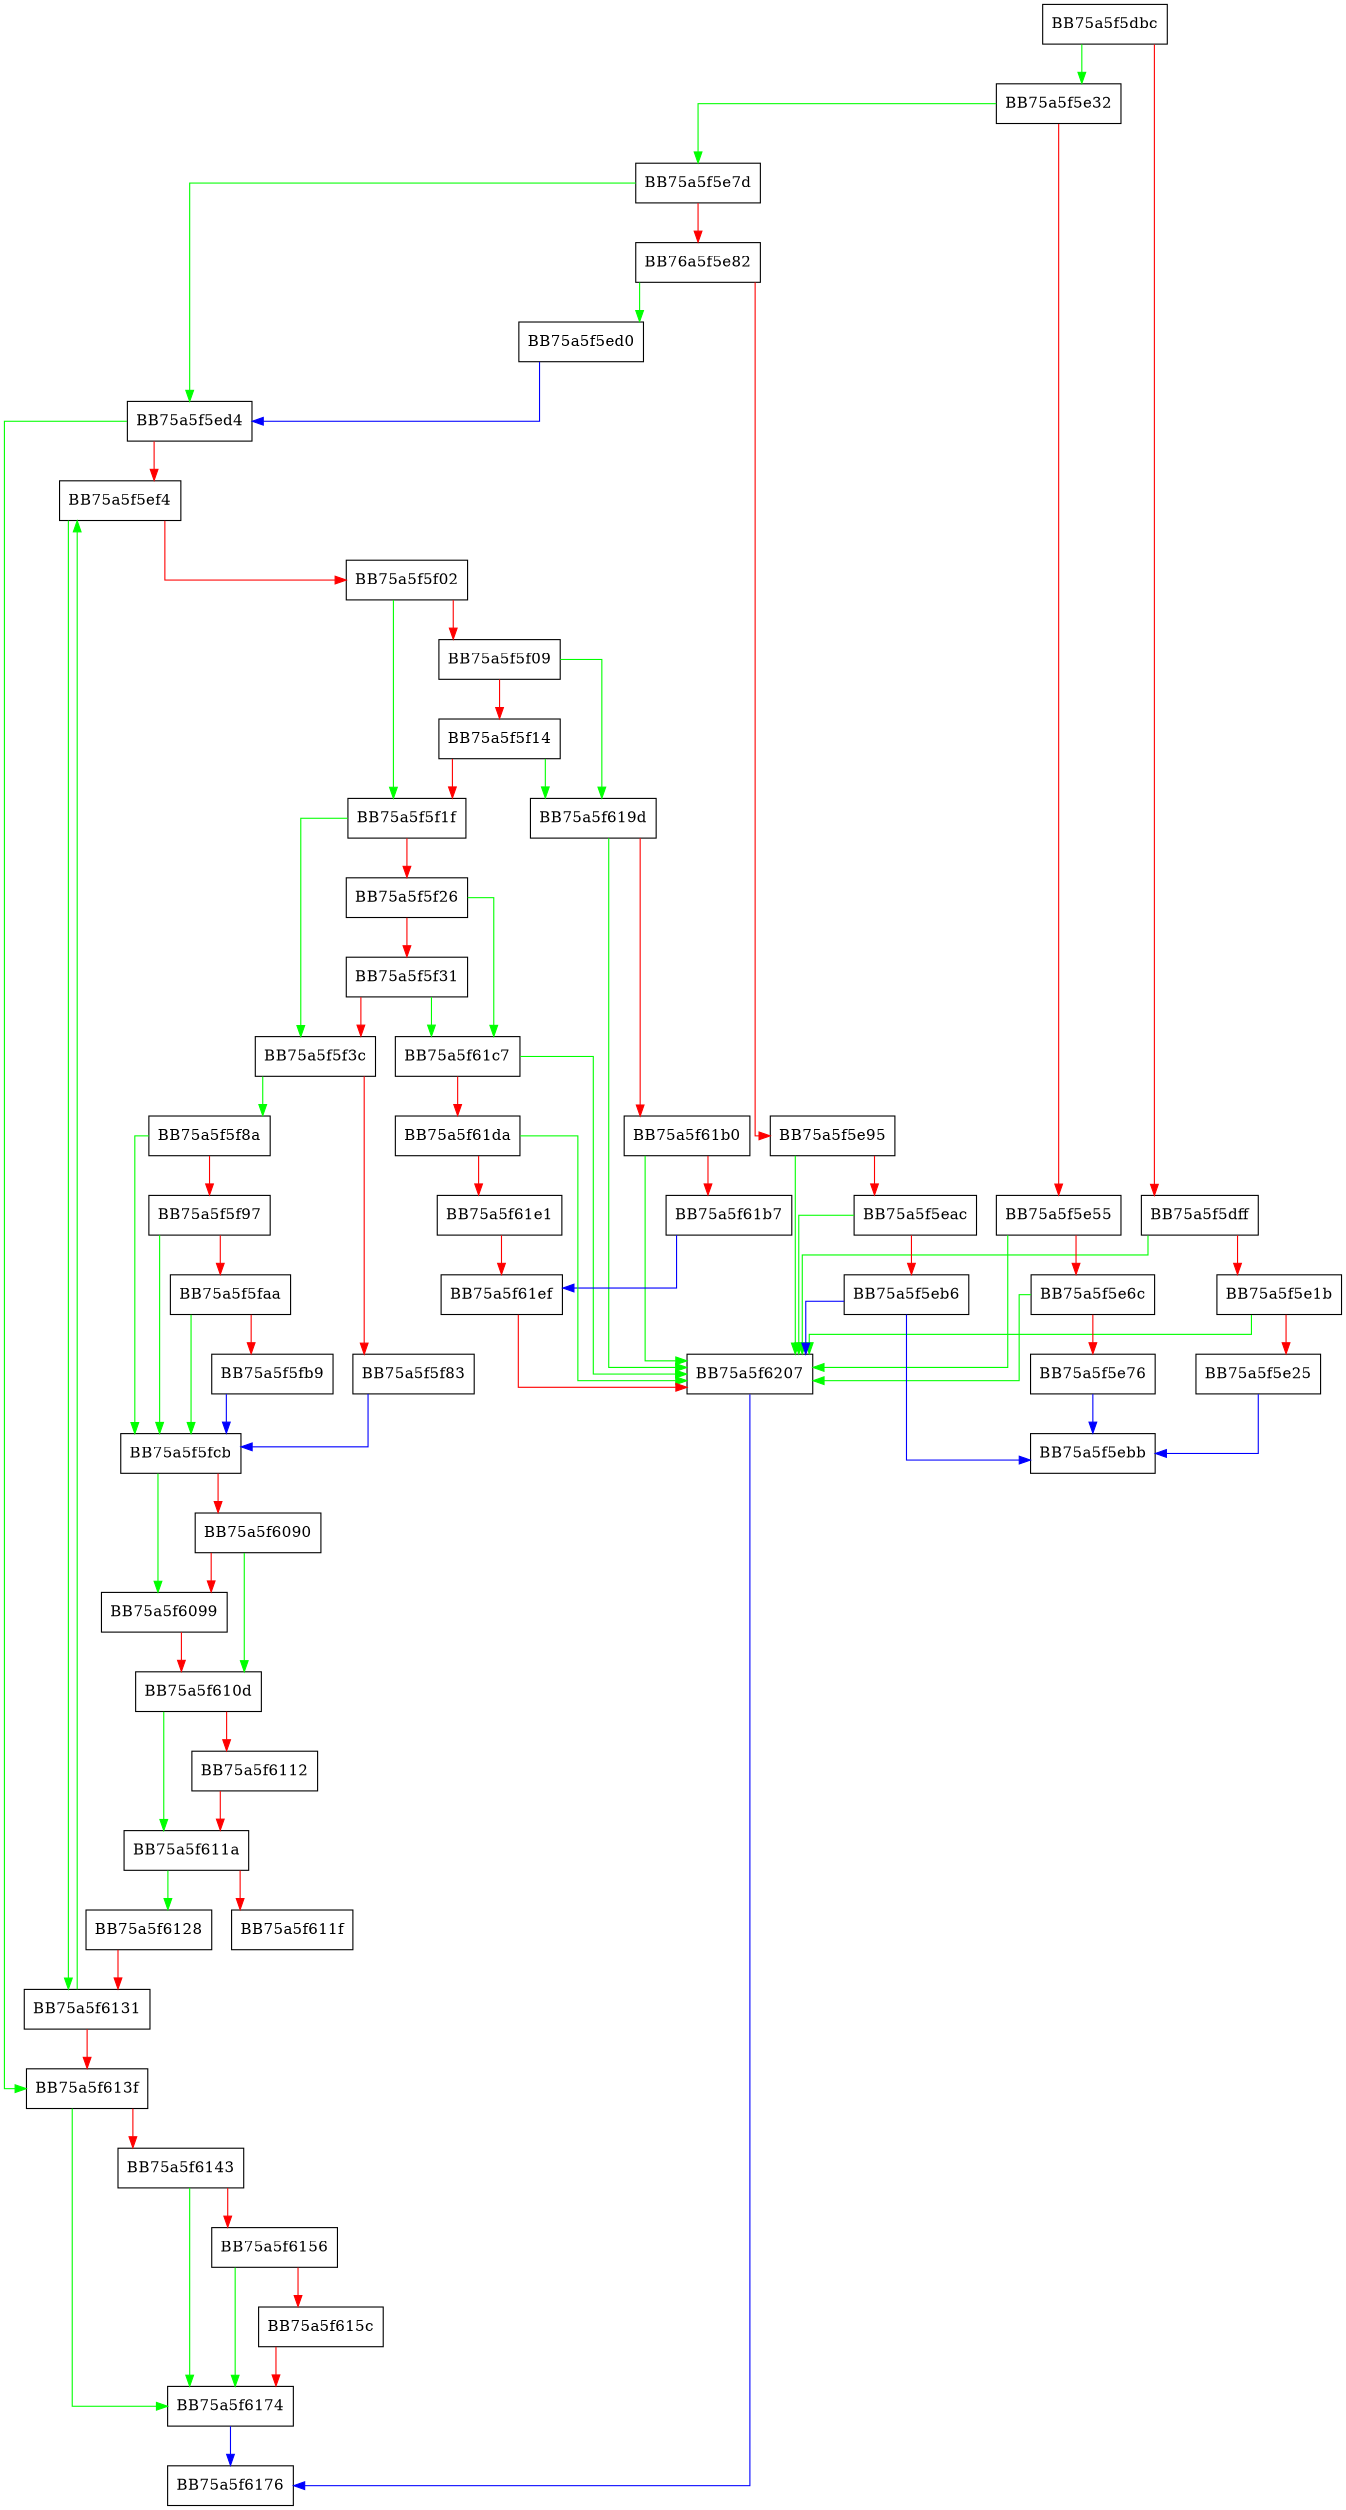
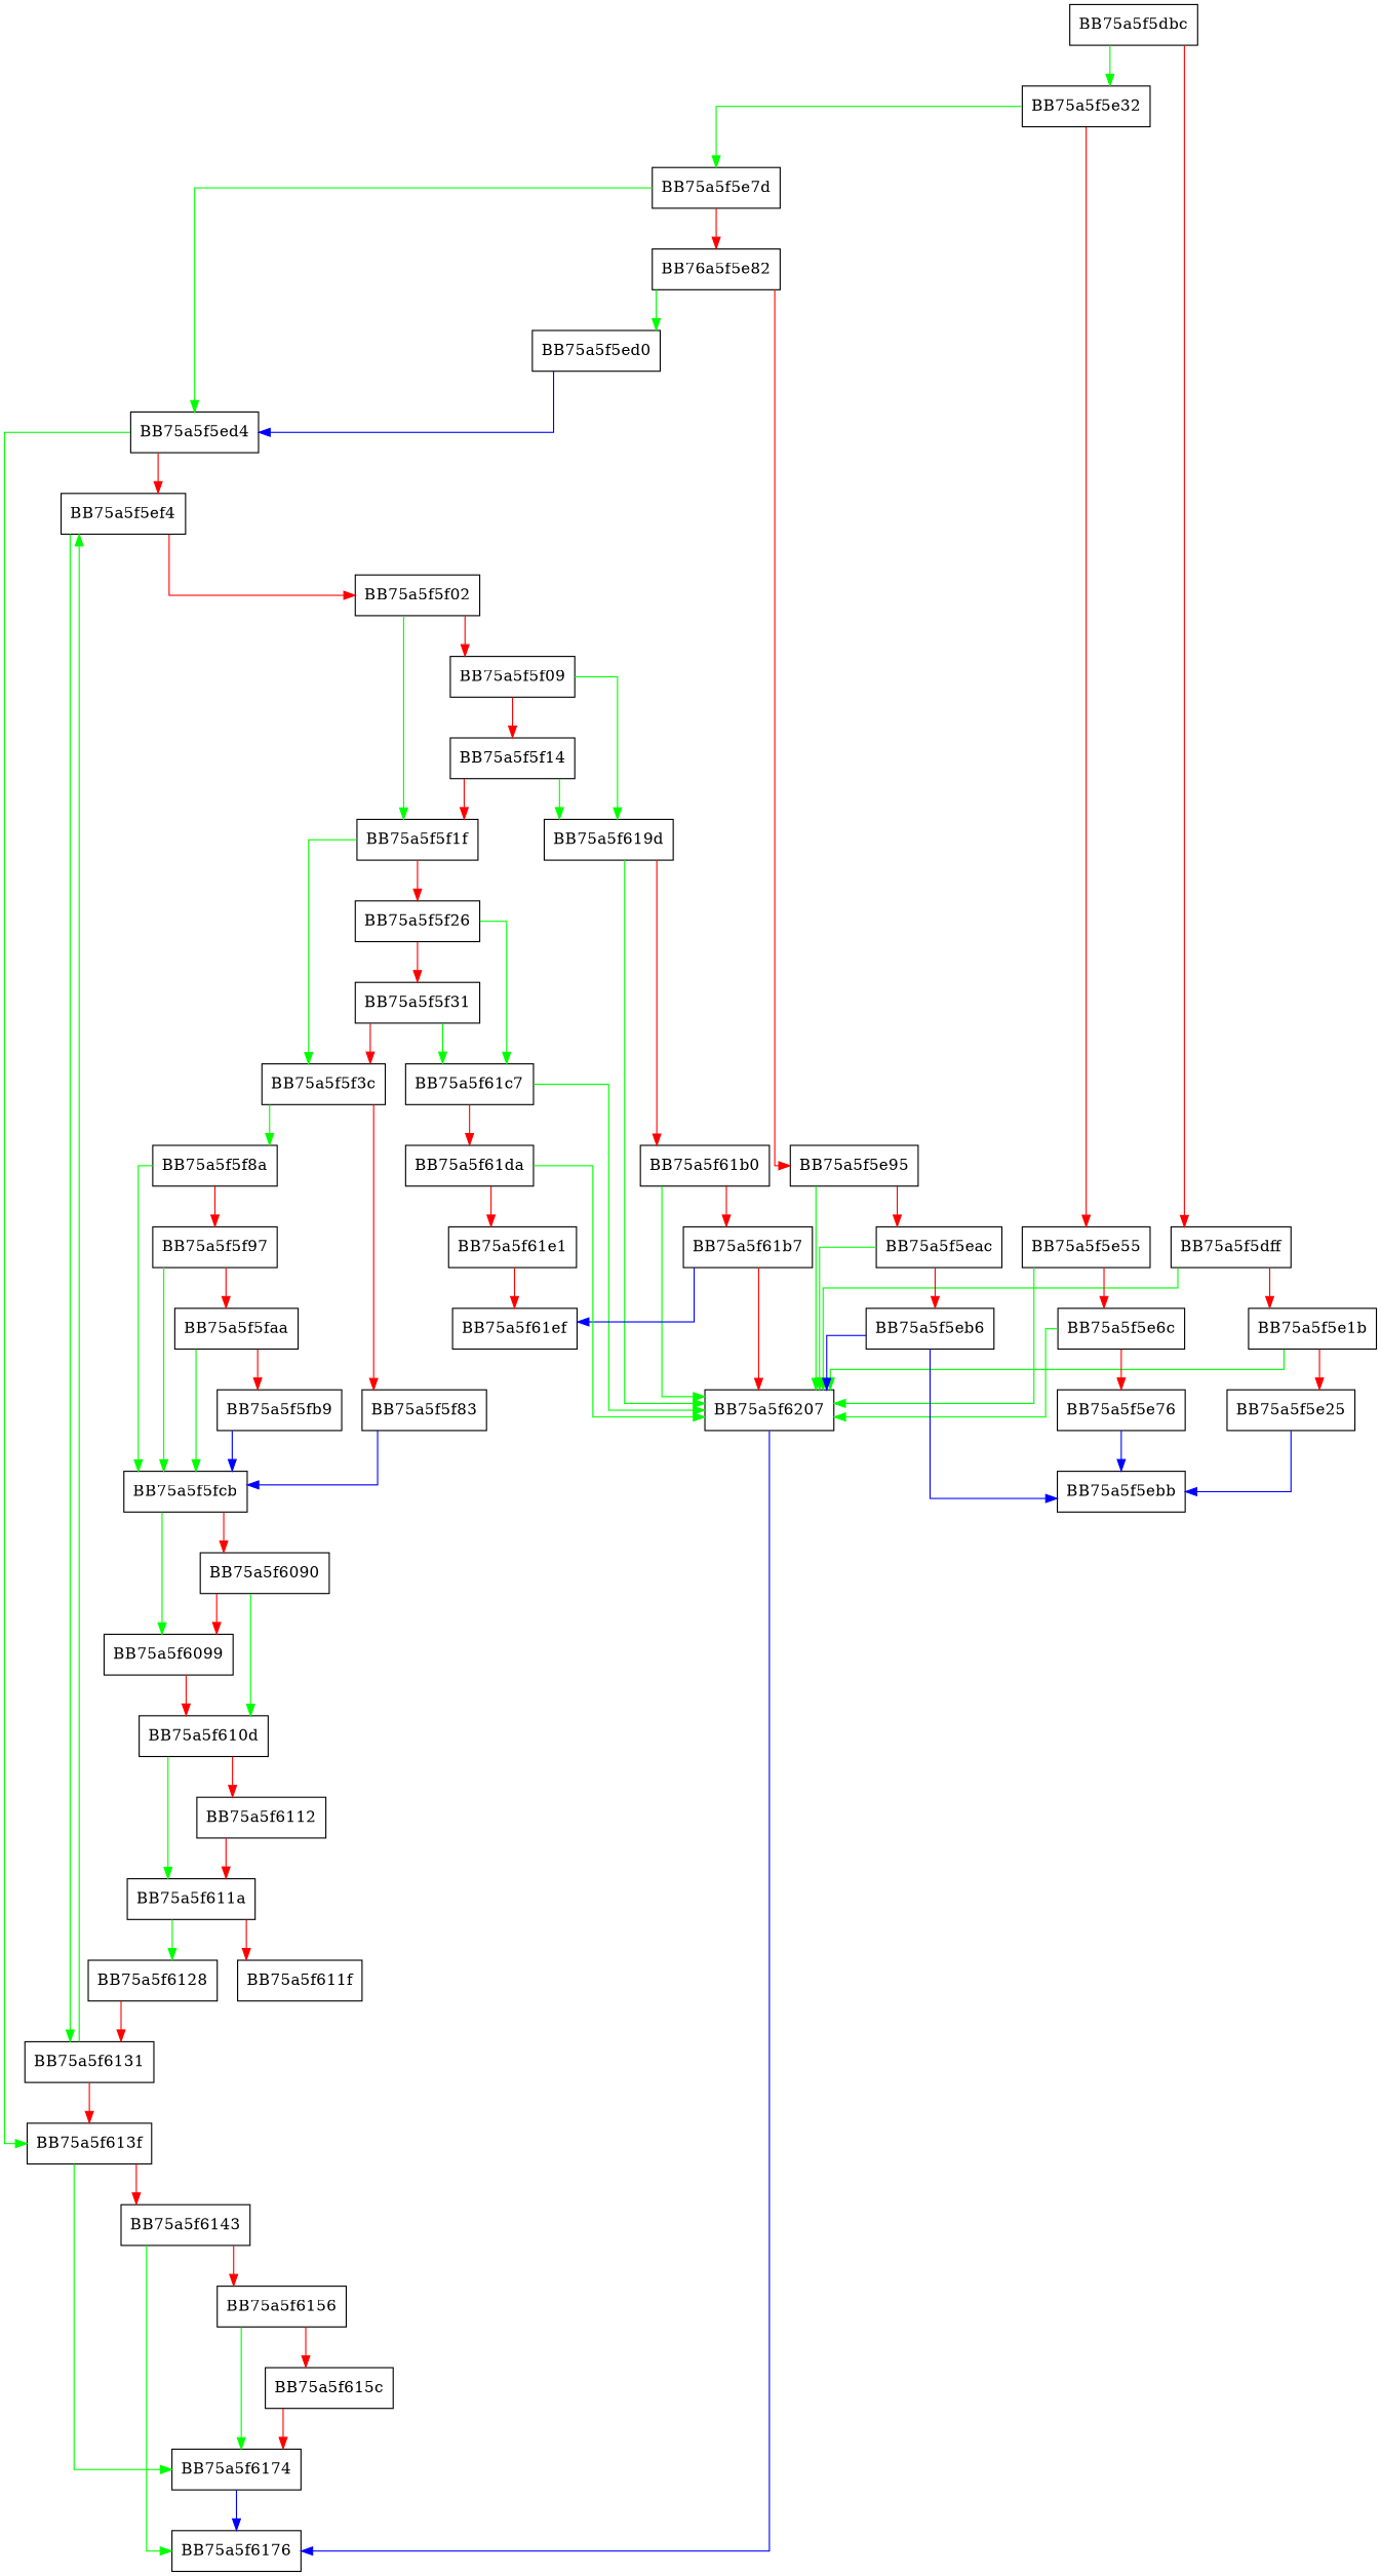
  digraph {
    splines=ortho
    node [shape=box]
    edge [color=red]
    BB75a5f5dbc
    BB75a5f5e32
    BB75a5f5dff
    BB75a5f5e7d
    BB75a5f5e55
    BB75a5f6207
    BB75a5f5e1b
    BB75a5f5ed4
    n9 [label=BB76a5f5e82]
    BB75a5f5e6c
    BB75a5f6176
    BB75a5f5e25
    BB75a5f5ebb
    BB75a5f613f
    BB75a5f5ef4
    BB75a5f5ed0
    BB75a5f5e95
    BB75a5f5e76
    BB75a5f6174
    BB75a5f6143
    BB75a5f6131
    BB75a5f5f02
    BB75a5f5eac
    BB75a5f5eb6
    BB75a5f6156
    BB75a5f5f1f
    BB75a5f5f09
    BB75a5f5f3c
    BB75a5f5f26
    BB75a5f619d
    BB75a5f5f14
    BB75a5f5f8a
    BB75a5f5f83
    BB75a5f61c7
    BB75a5f5f31
    BB75a5f61b0
    BB75a5f61b7
    BB75a5f5fcb
    BB75a5f5f97
    BB75a5f61da
    BB75a5f61e1
    BB75a5f6099
    BB75a5f6090
    BB75a5f5faa
    BB75a5f610d
    BB75a5f5fb9
    BB75a5f611a
    BB75a5f6112
    BB75a5f6128
    BB75a5f611f
    BB75a5f615c
    BB75a5f61ef
    BB75a5f5dbc -> BB75a5f5e32 [color=green]
    BB75a5f5dbc -> BB75a5f5dff
    BB75a5f5e32 -> BB75a5f5e7d [color=green]
    BB75a5f5e32 -> BB75a5f5e55
    BB75a5f5dff -> BB75a5f6207 [color=green]
    BB75a5f5dff -> BB75a5f5e1b
    BB75a5f5e7d -> BB75a5f5ed4 [color=green]
    BB75a5f5e7d -> n9
    BB75a5f5e55 -> BB75a5f6207 [color=green]
    BB75a5f5e55 -> BB75a5f5e6c
    BB75a5f6207 -> BB75a5f6176 [color=blue]
    BB75a5f5e1b -> BB75a5f6207 [color=green]
    BB75a5f5e1b -> BB75a5f5e25
    BB75a5f5ed4 -> BB75a5f613f [color=green]
    BB75a5f5ed4 -> BB75a5f5ef4
    n9 -> BB75a5f5ed0 [color=green]
    n9 -> BB75a5f5e95
    BB75a5f5e6c -> BB75a5f6207 [color=green]
    BB75a5f5e6c -> BB75a5f5e76
    BB75a5f5e25 -> BB75a5f5ebb [color=blue]
    BB75a5f613f -> BB75a5f6174 [color=green]
    BB75a5f613f -> BB75a5f6143
    BB75a5f5ef4 -> BB75a5f6131 [color=green]
    BB75a5f5ef4 -> BB75a5f5f02
    BB75a5f5ed0 -> BB75a5f5ed4 [color=blue]
    BB75a5f5e95 -> BB75a5f6207 [color=green]
    BB75a5f5e95 -> BB75a5f5eac
    BB75a5f5e76 -> BB75a5f5ebb [color=blue]
    BB75a5f6174 -> BB75a5f6176 [color=blue]
-   BB75a5f6143 -> BB75a5f6174 [color=green]
+   BB75a5f6143 -> BB75a5f6176 [color=green]
    BB75a5f6143 -> BB75a5f6156
    BB75a5f6131 -> BB75a5f613f
    BB75a5f6131 -> BB75a5f5ef4 [color=green]
    BB75a5f5f02 -> BB75a5f5f1f [color=green]
    BB75a5f5f02 -> BB75a5f5f09
    BB75a5f5eac -> BB75a5f6207 [color=green]
    BB75a5f5eac -> BB75a5f5eb6
    BB75a5f5eb6 -> BB75a5f6207 [color=blue]
    BB75a5f5eb6 -> BB75a5f5ebb [color=blue]
    BB75a5f6156 -> BB75a5f6174 [color=green]
    BB75a5f6156 -> BB75a5f615c
    BB75a5f5f1f -> BB75a5f5f3c [color=green]
    BB75a5f5f1f -> BB75a5f5f26
    BB75a5f5f09 -> BB75a5f619d [color=green]
    BB75a5f5f09 -> BB75a5f5f14
    BB75a5f5f3c -> BB75a5f5f8a [color=green]
    BB75a5f5f3c -> BB75a5f5f83
    BB75a5f5f26 -> BB75a5f61c7 [color=green]
    BB75a5f5f26 -> BB75a5f5f31
    BB75a5f619d -> BB75a5f6207 [color=green]
    BB75a5f619d -> BB75a5f61b0
    BB75a5f5f14 -> BB75a5f5f1f
    BB75a5f5f14 -> BB75a5f619d [color=green]
    BB75a5f5f8a -> BB75a5f5fcb [color=green]
    BB75a5f5f8a -> BB75a5f5f97
    BB75a5f5f83 -> BB75a5f5fcb [color=blue]
    BB75a5f61c7 -> BB75a5f6207 [color=green]
    BB75a5f61c7 -> BB75a5f61da
    BB75a5f5f31 -> BB75a5f5f3c
    BB75a5f5f31 -> BB75a5f61c7 [color=green]
    BB75a5f61b0 -> BB75a5f6207 [color=green]
    BB75a5f61b0 -> BB75a5f61b7
    BB75a5f61b7 -> BB75a5f61ef [color=blue]
    BB75a5f5fcb -> BB75a5f6099 [color=green]
    BB75a5f5fcb -> BB75a5f6090
    BB75a5f5f97 -> BB75a5f5fcb [color=green]
    BB75a5f5f97 -> BB75a5f5faa
    BB75a5f61da -> BB75a5f6207 [color=green]
    BB75a5f61da -> BB75a5f61e1
    BB75a5f61e1 -> BB75a5f61ef
    BB75a5f6099 -> BB75a5f610d
    BB75a5f6090 -> BB75a5f6099
    BB75a5f6090 -> BB75a5f610d [color=green]
    BB75a5f5faa -> BB75a5f5fcb [color=green]
    BB75a5f5faa -> BB75a5f5fb9
    BB75a5f610d -> BB75a5f611a [color=green]
    BB75a5f610d -> BB75a5f6112
    BB75a5f5fb9 -> BB75a5f5fcb [color=blue]
    BB75a5f611a -> BB75a5f6128 [color=green]
    BB75a5f611a -> BB75a5f611f
    BB75a5f6112 -> BB75a5f611a
    BB75a5f6128 -> BB75a5f6131
    BB75a5f615c -> BB75a5f6174
-   BB75a5f61ef -> BB75a5f6207
+   BB75a5f61b7 -> BB75a5f6207
  }
